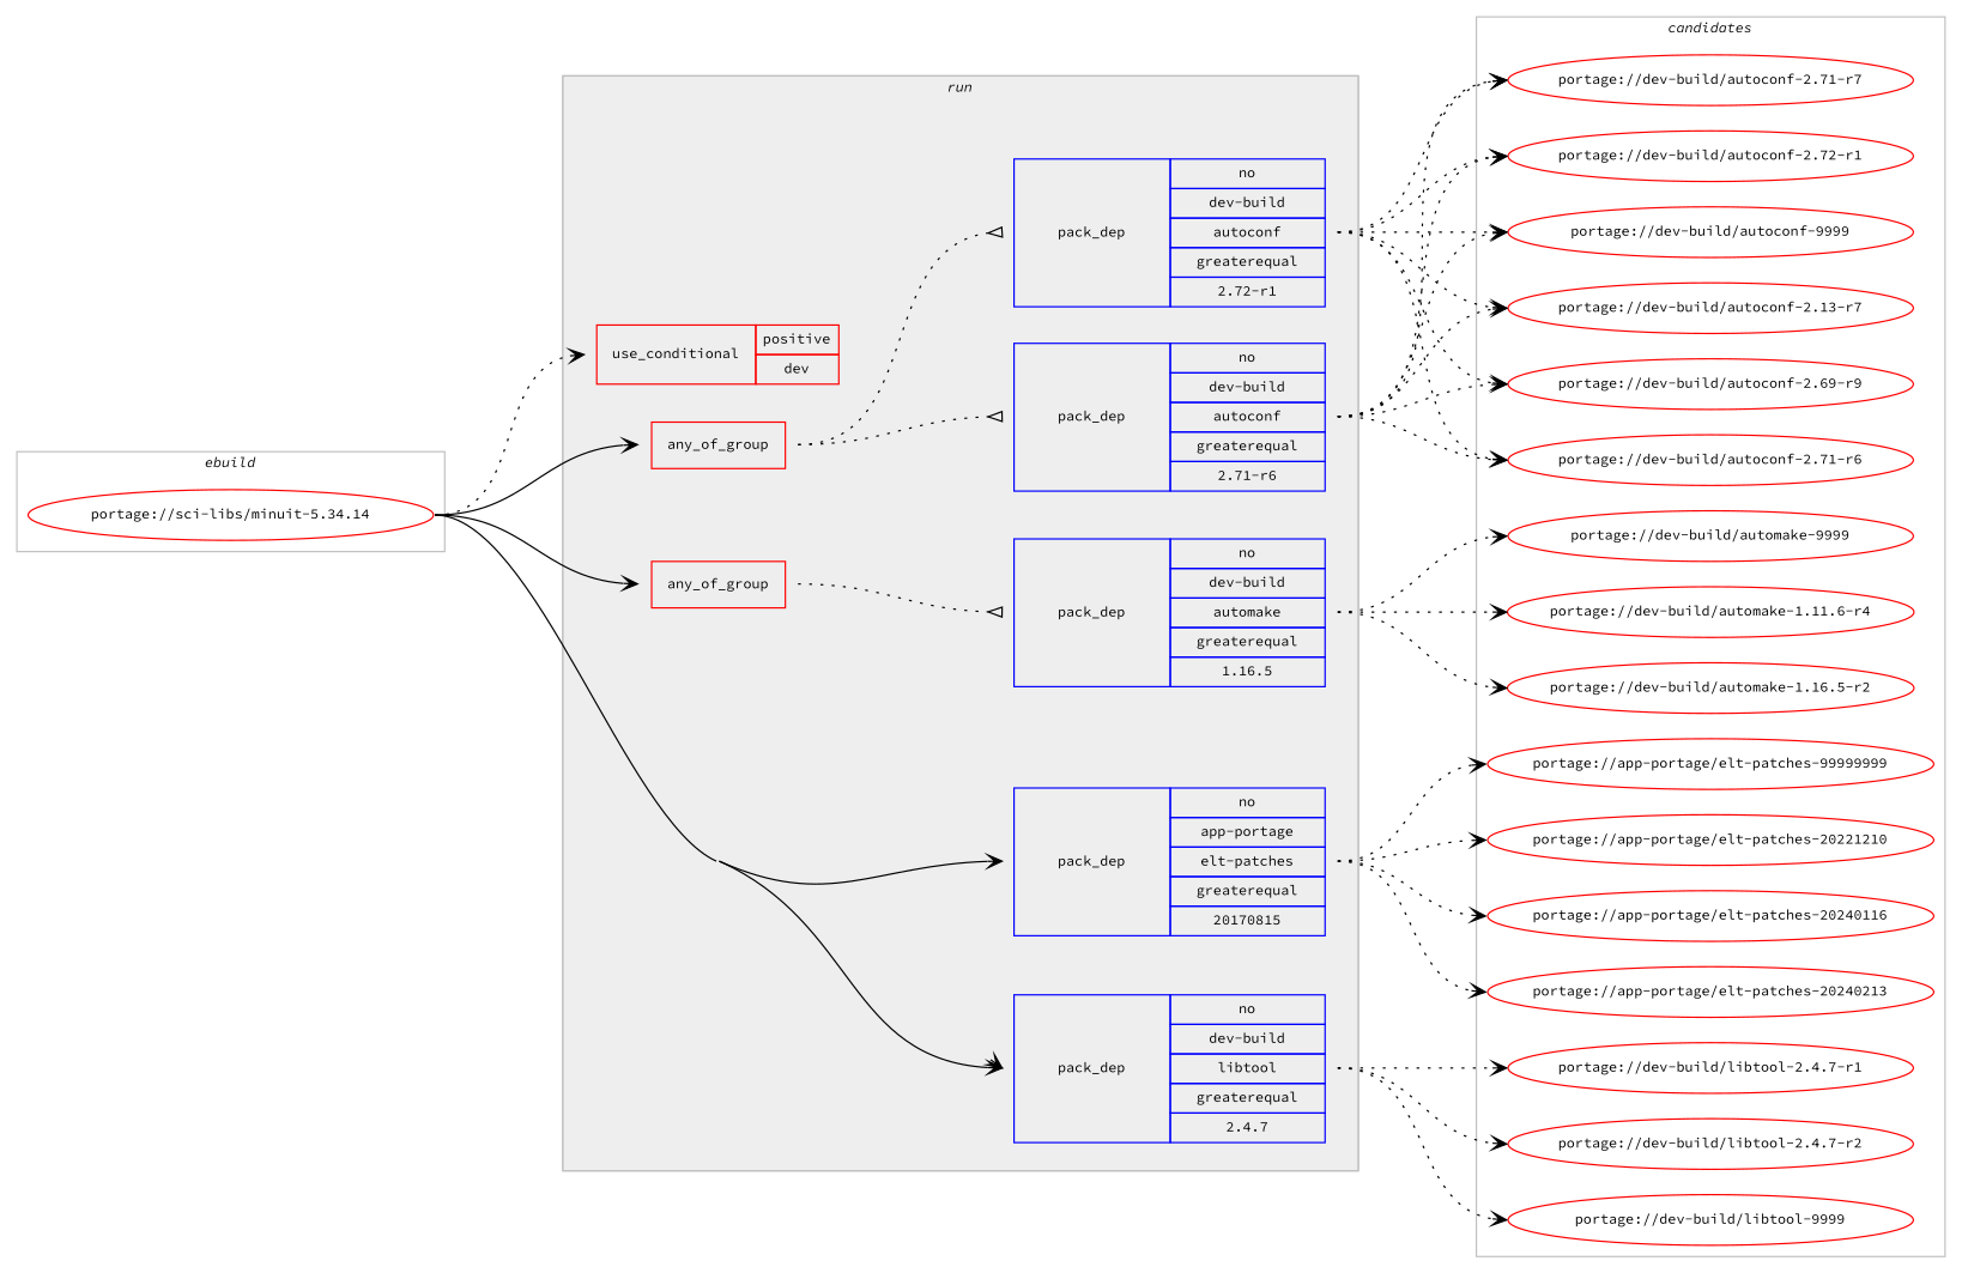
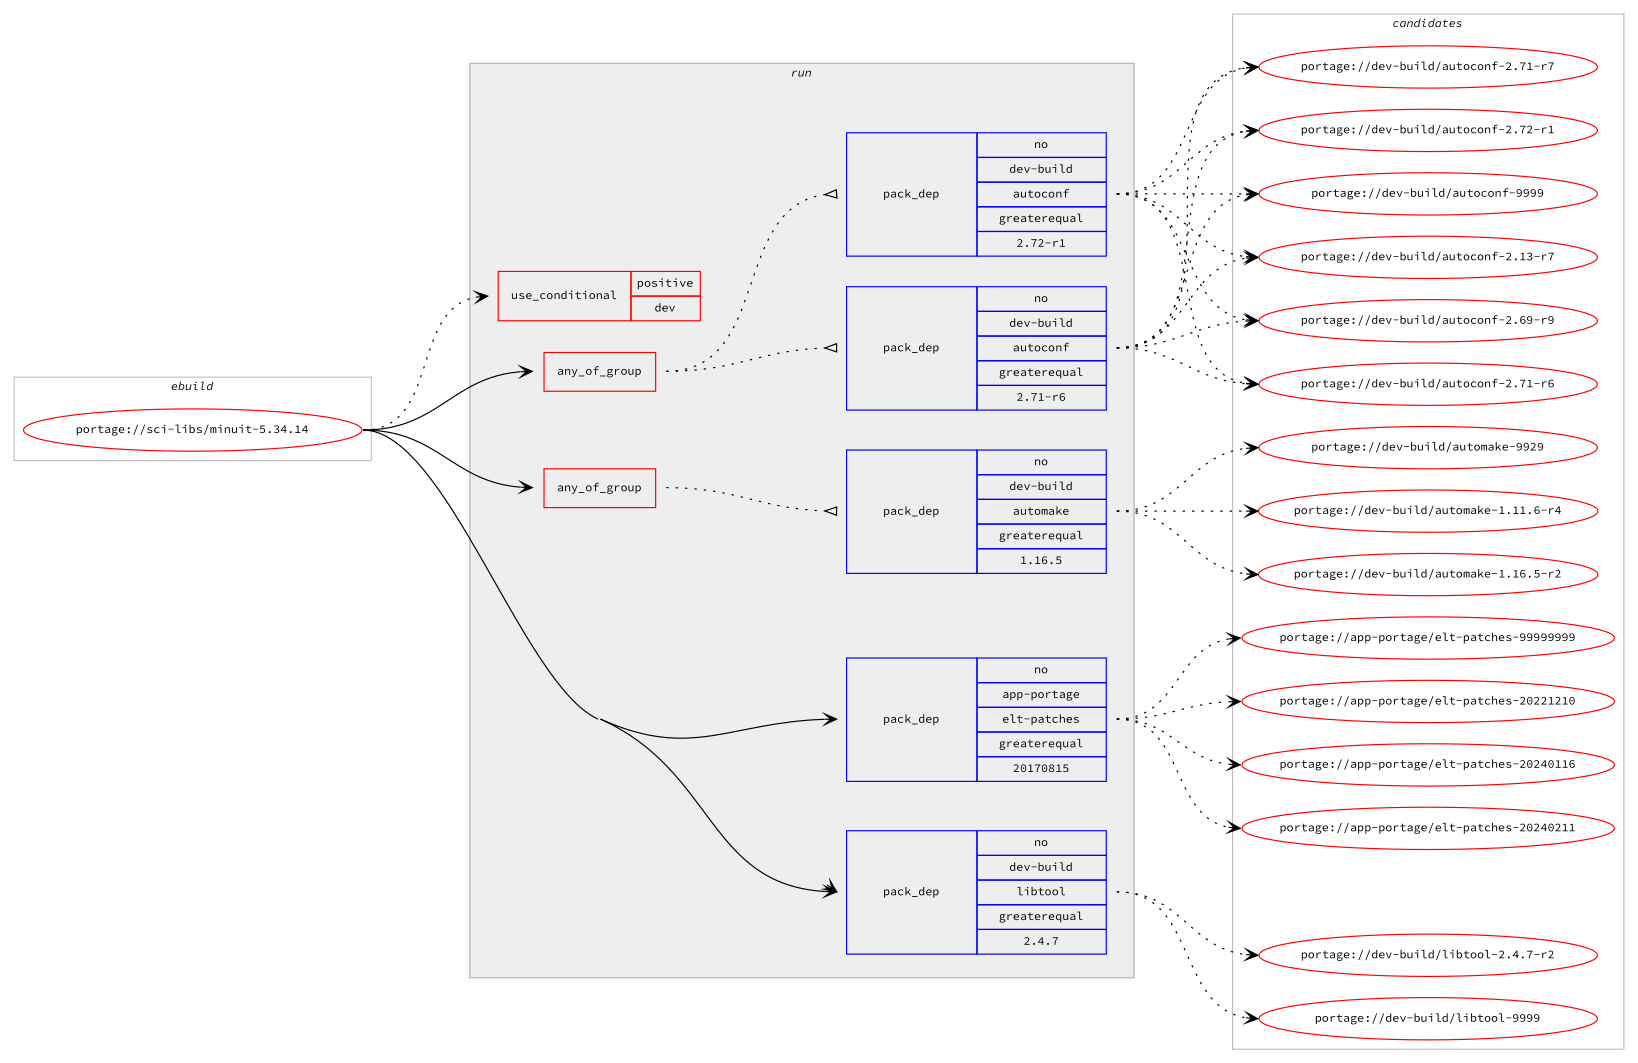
  digraph {
    compound=true
    concentrate=true
    fontname="Source Code Pro"
    fontsize=10
    newrank=true
    rankdir=LR
    ranksep=1.5
    node [color=red fontname="Source Code Pro" fontsize=10]
    edge [arrowhead=vee fontname="Source Code Pro" headport=w style=dotted tailport=e weight=100]
    n1 [label="portage://sci-libs/minuit-5.34.14" width=4]
    n2 [color=blue label=<<TABLE BORDER="0" CELLBORDER="1" CELLSPACING="0" CELLPADDING="4" WIDTH="220"><TR><TD ROWSPAN="6" CELLPADDING="30">pack_dep</TD></TR><TR><TD WIDTH="110">no</TD></TR><TR><TD>dev-build</TD></TR><TR><TD>autoconf</TD></TR><TR><TD>greaterequal</TD></TR><TR><TD>2.72-r1</TD></TR></TABLE>> shape=none]
    n3 [color=blue label=<<TABLE BORDER="0" CELLBORDER="1" CELLSPACING="0" CELLPADDING="4" WIDTH="220"><TR><TD ROWSPAN="6" CELLPADDING="30">pack_dep</TD></TR><TR><TD WIDTH="110">no</TD></TR><TR><TD>dev-build</TD></TR><TR><TD>autoconf</TD></TR><TR><TD>greaterequal</TD></TR><TR><TD>2.71-r6</TD></TR></TABLE>> shape=none]
    n4 [label=<<TABLE BORDER="0" CELLBORDER="1" CELLSPACING="0" CELLPADDING="4"><TR><TD CELLPADDING="10">any_of_group</TD></TR></TABLE>> shape=none]
    n5 [color=blue label=<<TABLE BORDER="0" CELLBORDER="1" CELLSPACING="0" CELLPADDING="4" WIDTH="220"><TR><TD ROWSPAN="6" CELLPADDING="30">pack_dep</TD></TR><TR><TD WIDTH="110">no</TD></TR><TR><TD>dev-build</TD></TR><TR><TD>automake</TD></TR><TR><TD>greaterequal</TD></TR><TR><TD>1.16.5</TD></TR></TABLE>> shape=none]
    n6 [label=<<TABLE BORDER="0" CELLBORDER="1" CELLSPACING="0" CELLPADDING="4"><TR><TD CELLPADDING="10">any_of_group</TD></TR></TABLE>> shape=none]
    n7 [label=<<TABLE BORDER="0" CELLBORDER="1" CELLSPACING="0" CELLPADDING="4"><TR><TD ROWSPAN="3" CELLPADDING="10">use_conditional</TD></TR><TR><TD>positive</TD></TR><TR><TD>dev</TD></TR></TABLE>> shape=none]
    n8 [color=blue label=<<TABLE BORDER="0" CELLBORDER="1" CELLSPACING="0" CELLPADDING="4" WIDTH="220"><TR><TD ROWSPAN="6" CELLPADDING="30">pack_dep</TD></TR><TR><TD WIDTH="110">no</TD></TR><TR><TD>app-portage</TD></TR><TR><TD>elt-patches</TD></TR><TR><TD>greaterequal</TD></TR><TR><TD>20170815</TD></TR></TABLE>> shape=none]
    n9 [color=blue label=<<TABLE BORDER="0" CELLBORDER="1" CELLSPACING="0" CELLPADDING="4" WIDTH="220"><TR><TD ROWSPAN="6" CELLPADDING="30">pack_dep</TD></TR><TR><TD WIDTH="110">no</TD></TR><TR><TD>dev-build</TD></TR><TR><TD>libtool</TD></TR><TR><TD>greaterequal</TD></TR><TR><TD>2.4.7</TD></TR></TABLE>> shape=none]
    n10 [label="portage://dev-build/autoconf-2.13-r7" width=4]
    n11 [label="portage://dev-build/autoconf-2.69-r9" width=4]
    n12 [label="portage://dev-build/autoconf-2.71-r6" width=4]
    n13 [label="portage://dev-build/autoconf-2.71-r7" width=4]
    n14 [label="portage://dev-build/autoconf-2.72-r1" width=4]
    n15 [label="portage://dev-build/autoconf-9999" width=4]
    n16 [label="portage://dev-build/automake-1.11.6-r4" width=4]
    n17 [label="portage://dev-build/automake-1.16.5-r2" width=4]
-   n18 [label="portage://dev-build/automake-9999" width=4]
+   n18 [label="portage://dev-build/automake-9929" width=4]
    n19 [label="portage://app-portage/elt-patches-20221210" width=4]
    n20 [label="portage://app-portage/elt-patches-20240116" width=4]
-   n21 [label="portage://app-portage/elt-patches-20240213" width=4]
+   n21 [label="portage://app-portage/elt-patches-20240211" width=4]
    n22 [label="portage://app-portage/elt-patches-99999999" width=4]
-   n23 [label="portage://dev-build/libtool-2.4.7-r1" width=4]
    n24 [label="portage://dev-build/libtool-2.4.7-r2" width=4]
    n25 [label="portage://dev-build/libtool-9999" width=4]
    subgraph cluster_1 {
      color=gray
      label=<<i>ebuild</i>>
      rank=same
      n1
    }
    subgraph cluster_2 {
      color=gray
      label=<<i>dependencies</i>>
      subgraph cluster_3 {
        color=gray
        fillcolor="#eeeeee"
        label=<<i>compile</i>>
        style=filled
        subgraph sub_4 {
          color=gray
          fillcolor="#eeeeee"
          label=<<i>compile</i>>
          style=filled
          n4
          subgraph sub_5 {
            color=gray
            fillcolor="#eeeeee"
            label=<<i>compile</i>>
            style=filled
            n2
          }
          subgraph sub_6 {
            color=gray
            fillcolor="#eeeeee"
            label=<<i>compile</i>>
            style=filled
            n3
          }
        }
        subgraph sub_7 {
          color=gray
          fillcolor="#eeeeee"
          label=<<i>compile</i>>
          style=filled
          n6
          subgraph sub_8 {
            color=gray
            fillcolor="#eeeeee"
            label=<<i>compile</i>>
            style=filled
            n5
          }
        }
        subgraph sub_9 {
          color=gray
          fillcolor="#eeeeee"
          label=<<i>compile</i>>
          style=filled
          n7
        }
        subgraph sub_10 {
          color=gray
          fillcolor="#eeeeee"
          label=<<i>compile</i>>
          style=filled
          n8
        }
        subgraph sub_11 {
          color=gray
          fillcolor="#eeeeee"
          label=<<i>compile</i>>
          style=filled
          n9
        }
      }
      subgraph cluster_12 {
        color=gray
        fillcolor="#eeeeee"
        label=<<i>compile and run</i>>
        style=filled
      }
      subgraph cluster_13 {
        color=gray
        fillcolor="#eeeeee"
        label=<<i>run</i>>
        style=filled
      }
    }
    subgraph cluster_14 {
      color=gray
      label=<<i>candidates</i>>
      rank=same
      subgraph sub_15 {
        color=black
        label=<<i>candidates</i>>
        nodesep=1
        rank=same
        n10
        n11
        n12
        n13
        n14
        n15
      }
      subgraph sub_16 {
        color=black
        label=<<i>candidates</i>>
        nodesep=1
        rank=same
        n10
        n11
        n12
        n13
        n14
        n15
      }
      subgraph sub_17 {
        color=black
        label=<<i>candidates</i>>
        nodesep=1
        rank=same
        n16
        n17
        n18
      }
      subgraph sub_18 {
        color=black
        label=<<i>candidates</i>>
        nodesep=1
        rank=same
        n19
        n20
        n21
        n22
      }
      subgraph sub_19 {
        color=black
        label=<<i>candidates</i>>
        nodesep=1
        rank=same
-       n23
        n24
        n25
      }
    }
    n1 -> n4 [style=solid weight=20]
    n1 -> n6 [style=solid weight=20]
    n1 -> n7 [weight=20]
    n1 -> n8 [style=solid weight=20]
    n1 -> n9 [style=solid weight=20]
    n2 -> n10
    n2 -> n11
    n2 -> n12
    n2 -> n13
    n2 -> n14
    n2 -> n15
    n3 -> n10
    n3 -> n11
    n3 -> n12
    n3 -> n13
    n3 -> n14
    n3 -> n15
    n4 -> n2 [arrowhead=oinv weight=20]
    n4 -> n3 [arrowhead=oinv weight=20]
    n5 -> n16
    n5 -> n17
    n5 -> n18
    n6 -> n5 [arrowhead=oinv weight=20]
    n8 -> n19
    n8 -> n20
    n8 -> n21
    n8 -> n22
-   n9 -> n23
    n9 -> n24
    n9 -> n25
  }
